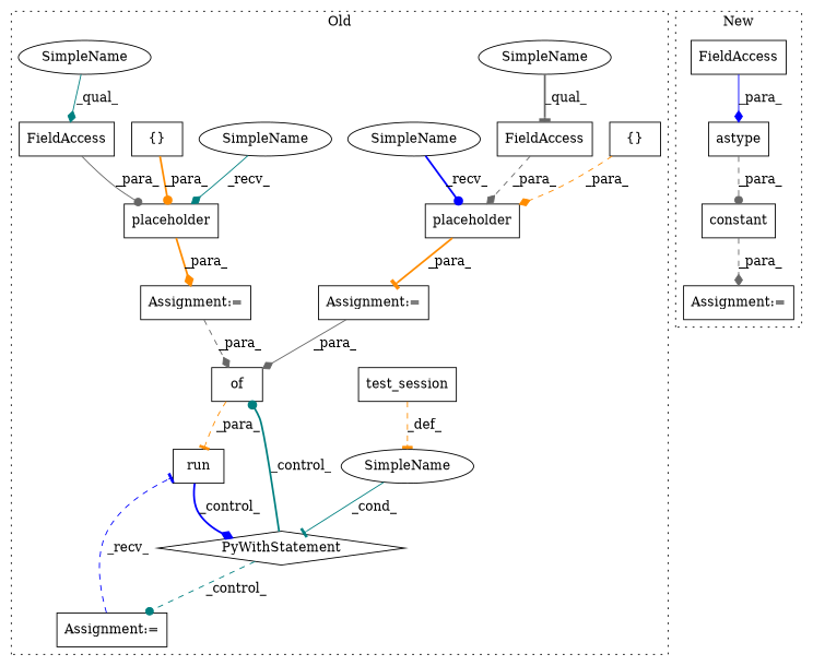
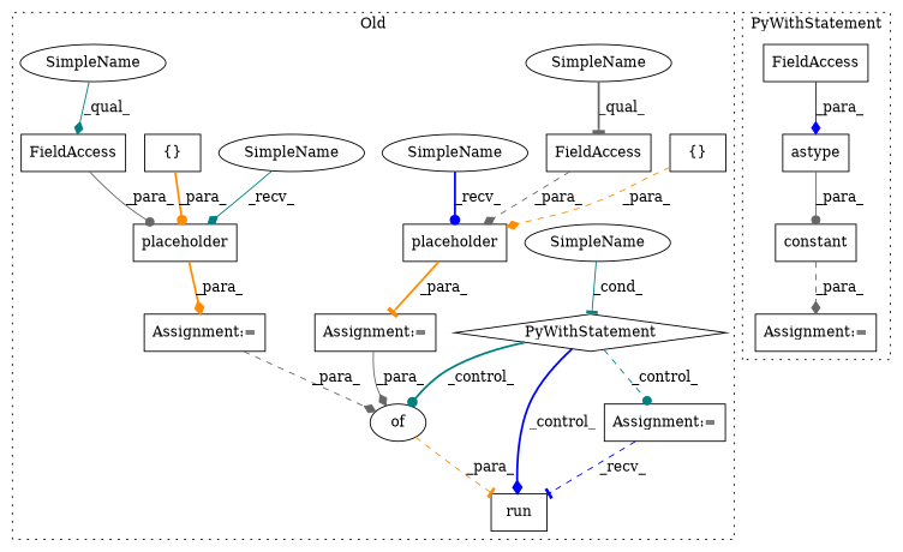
  digraph {
    node [a=32 l=10 s=8265 shape=box]
    edge [arrowhead=diamond color=gray40 style=dashed]
    n1 [l="12,1" label=placeholder s="8253,8317"]
-   n2 [l="3,1" label=of s="9910,9984"]
+   n2 [l="3,1" label=of s="9910,9984" shape=ellipse]
    n3 [a=22 l=18 label=FieldAccess]
    n4 [a=7 l=1 label="Assignment:=" s=8241]
    n5 [a=4 l="1,1" label="{}" s="8293,8316"]
    n6 [a=42 label=SimpleName shape=ellipse l="" s=""]
    n7 [a=104 l="10,2" label=PyWithStatement s="9532,9561" shape=diamond]
-   n8 [l=14 label=test_session s=9547]
    n9 [a=7 l=7 label="Assignment:=" s=9575]
    n10 [a=22 l=18 label=FieldAccess s=8079]
    n11 [a=4 l="1,1" label="{}" s="8107,8130"]
    n12 [l="12,1" label=placeholder s="8067,8131"]
    n13 [a=7 l=1 label="Assignment:=" s=8055]
    n14 [l="4,1" label=run s="9894,9985"]
    n15 [a=42 label=SimpleName shape=ellipse]
    n16 [a=42 label=SimpleName s=8056 shape=ellipse]
    n17 [a=42 label=SimpleName s=8079 shape=ellipse]
    n18 [a=42 label=SimpleName s=8242 shape=ellipse]
    n19 [l="7,1" label=astype s="8013,8033"]
    n20 [a=22 l=13 label=FieldAccess s=8020]
    n21 [a=7 l=1 label="Assignment:=" s=8093]
    n22 [l="9,1" label=constant s="8105,8128"]
    subgraph cluster_1 {
      label=Old
      style=dotted
      n1
      n2
      n3
      n4
      n5
      n6
      n7
-     n8
      n9
      n10
      n11
      n12
      n13
      n14
      n15
      n16
      n17
      n18
    }
    subgraph cluster_2 {
-     label=New
+     label=PyWithStatement
      style=dotted
      n19
      n20
      n21
      n22
    }
    n1 -> n4 [arrowhead=tee color=darkorange label=_para_ style=bold]
    n2 -> n14 [arrowhead=tee color=darkorange label=_para_]
    n3 -> n1 [label=_para_]
    n4 -> n2 [label=_para_ style=solid]
    n5 -> n1 [color=darkorange label=_para_]
    n6 -> n7 [arrowhead=tee color=teal label=_cond_ style=solid]
    n7 -> n2 [arrowhead=dot color=teal label=_control_ style=bold]
    n7 -> n9 [arrowhead=dot color=teal label=_control_]
-   n14 -> n7 [color=blue label=_control_ style=bold]
-   n8 -> n6 [arrowhead=tee color=darkorange label=_def_]
+   n7 -> n14 [color=blue label=_control_ style=bold]
    n9 -> n14 [arrowhead=tee color=blue label=_recv_]
    n10 -> n12 [arrowhead=dot label=_para_ style=solid]
    n11 -> n12 [arrowhead=dot color=darkorange label=_para_ style=bold]
    n12 -> n13 [color=darkorange label=_para_ style=bold]
    n13 -> n2 [label=_para_]
    n15 -> n3 [arrowhead=tee label=_qual_ style=bold]
    n16 -> n12 [color=teal label=_recv_ style=solid]
    n17 -> n10 [color=teal label=_qual_ style=solid]
    n18 -> n1 [arrowhead=dot color=blue label=_recv_ style=bold]
-   n19 -> n22 [arrowhead=dot label=_para_]
+   n19 -> n22 [arrowhead=dot label=_para_ style=solid]
    n20 -> n19 [color=blue label=_para_ style=solid]
    n22 -> n21 [label=_para_]
  }
